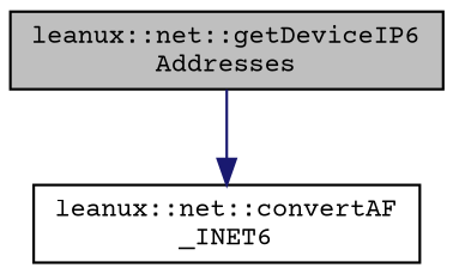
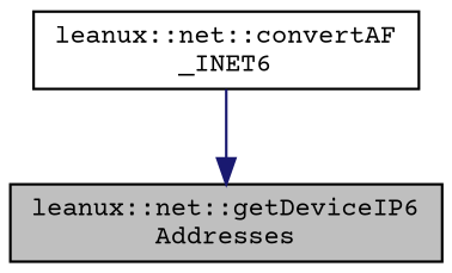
  digraph {
    rankdir=TB
    fontname="Courier Prime"
    node [color=black fontname="Courier Prime" fontsize=10 shape=record]
    n1 [fillcolor=grey75 fontcolor=black height=0.2 label="leanux::net::getDeviceIP6\lAddresses" style=filled width=0.4]
    n2 [height=0.2 label="leanux::net::convertAF\l_INET6" width=0.4]
-   n1 -> n2 [color=midnightblue fontname="Courier Prime" fontsize=10 labelfontname=Helvetica labelfontsize=10 style=solid]
+   n2 -> n1 [color=midnightblue fontname="Courier Prime" fontsize=10 labelfontname=Helvetica labelfontsize=10 style=solid]
  }
